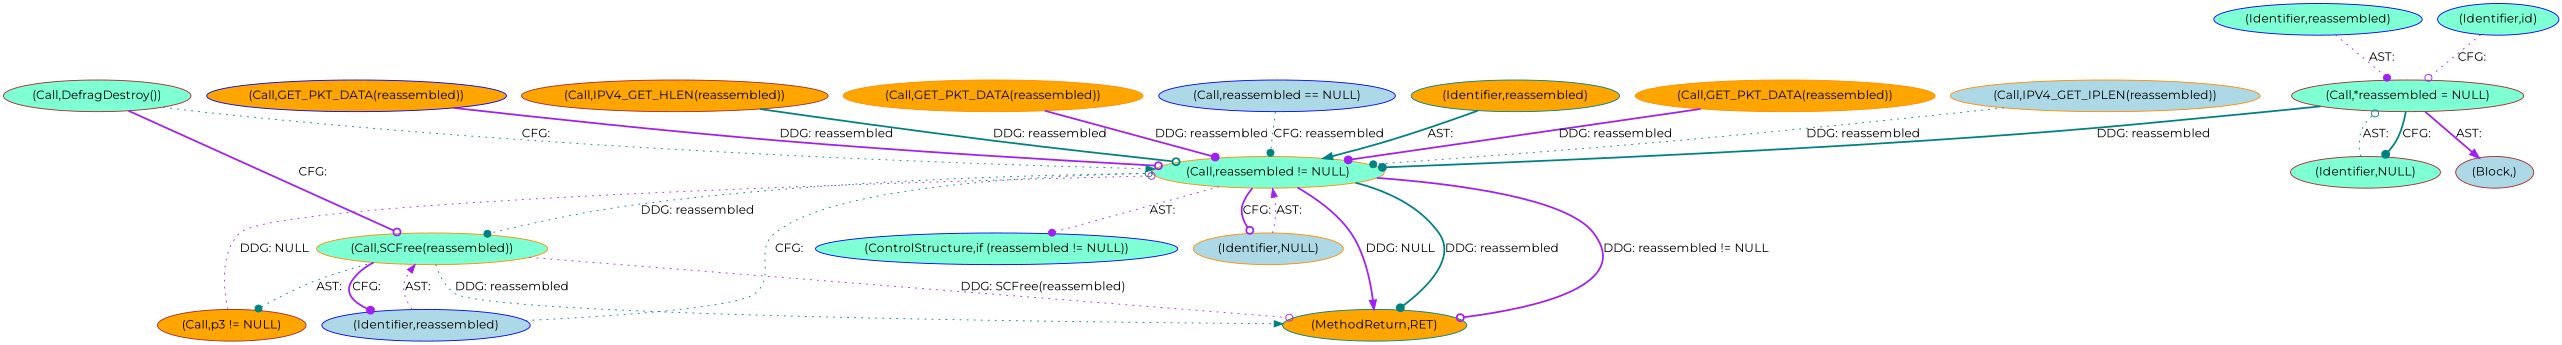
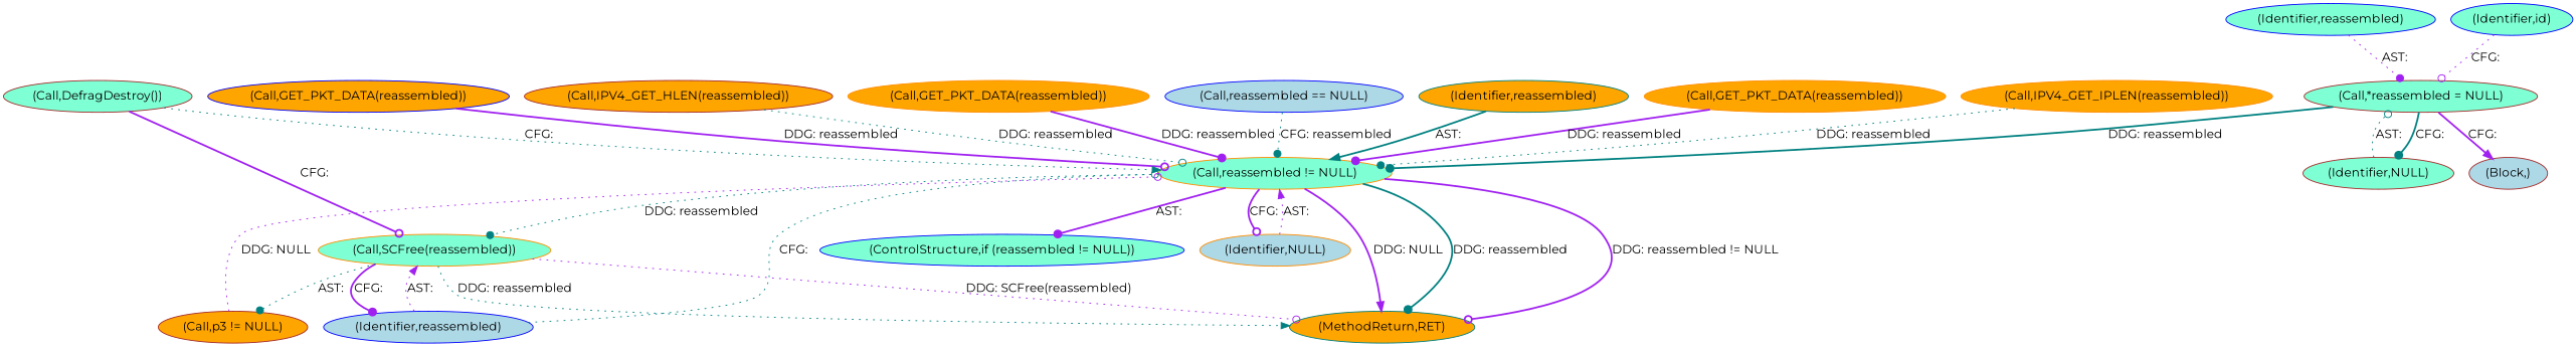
  digraph {
    fontname=Montserrat
    node [color=brown fillcolor=aquamarine fontname=Montserrat style=filled]
    edge [arrowhead=dot color=purple fontname=Montserrat style=dotted]
    n1 [label="(Call,*reassembled = NULL)"]
    n2 [color=darkorange label="(Call,reassembled != NULL)"]
    n3 [label="(Identifier,NULL)"]
    n4 [fillcolor=lightblue label="(Block,)"]
    n5 [color=darkorange label="(Call,SCFree(reassembled))"]
    n6 [color=teal fillcolor=orange label="(MethodReturn,RET)"]
    n7 [color=blue label="(ControlStructure,if (reassembled != NULL))"]
    n8 [color=darkorange fillcolor=lightblue label="(Identifier,NULL)"]
    n9 [color=blue fillcolor=lightblue label="(Identifier,reassembled)"]
    n10 [fillcolor=orange label="(Call,p3 != NULL)"]
    n11 [color=teal fillcolor=orange label="(Identifier,reassembled)"]
    n12 [color=darkorange fillcolor=orange label="(Call,GET_PKT_DATA(reassembled))"]
-   n13 [color=darkorange fillcolor=lightblue label="(Call,IPV4_GET_IPLEN(reassembled))"]
+   n13 [color=darkorange fillcolor=orange label="(Call,IPV4_GET_IPLEN(reassembled))"]
    n14 [color=blue fillcolor=orange label="(Call,GET_PKT_DATA(reassembled))"]
    n15 [label="(Call,DefragDestroy())"]
    n16 [color=blue label="(Identifier,reassembled)"]
    n17 [fillcolor=orange label="(Call,IPV4_GET_HLEN(reassembled))"]
    n18 [color=darkorange fillcolor=orange label="(Call,GET_PKT_DATA(reassembled))"]
    n19 [color=blue label="(Identifier,id)"]
    n20 [color=blue fillcolor=lightblue label="(Call,reassembled == NULL)"]
    n1 -> n2 [color=teal label="DDG: reassembled" style=bold]
    n1 -> n3 [color=teal label="CFG: " style=bold]
-   n1 -> n4 [arrowhead=normal label="AST: " style=bold]
+   n1 -> n4 [arrowhead=normal label="CFG: " style=bold]
    n2 -> n5 [color=teal label="DDG: reassembled"]
    n2 -> n6 [arrowhead=odot label="DDG: reassembled != NULL" style=bold]
    n2 -> n6 [arrowhead=normal label="DDG: NULL" style=bold]
    n2 -> n6 [color=teal label="DDG: reassembled" style=bold]
-   n2 -> n7 [label="AST: "]
+   n2 -> n7 [label="AST: " style=bold]
    n2 -> n8 [arrowhead=odot label="CFG: " style=bold]
    n3 -> n1 [arrowhead=odot color=teal label="AST: "]
    n5 -> n6 [arrowhead=normal color=teal label="DDG: reassembled"]
    n5 -> n6 [arrowhead=odot label="DDG: SCFree(reassembled)"]
    n5 -> n9 [label="CFG: " style=bold]
    n5 -> n10 [color=teal label="AST: "]
    n8 -> n2 [arrowhead=normal label="AST: "]
    n9 -> n2 [arrowhead=odot color=teal label="CFG: "]
    n9 -> n5 [arrowhead=normal label="AST: "]
    n10 -> n2 [arrowhead=odot label="DDG: NULL"]
    n11 -> n2 [arrowhead=normal color=teal label="AST: " style=bold]
    n12 -> n2 [label="DDG: reassembled" style=bold]
    n13 -> n2 [color=teal label="DDG: reassembled"]
    n14 -> n2 [arrowhead=odot label="DDG: reassembled" style=bold]
    n15 -> n2 [arrowhead=normal color=teal label="CFG: "]
    n15 -> n5 [arrowhead=odot label="CFG: " style=bold]
    n16 -> n1 [label="AST: "]
-   n17 -> n2 [arrowhead=odot color=teal label="DDG: reassembled" style=bold]
+   n17 -> n2 [arrowhead=odot color=teal label="DDG: reassembled"]
    n18 -> n2 [label="DDG: reassembled" style=bold]
    n19 -> n1 [arrowhead=odot label="CFG: "]
    n20 -> n2 [color=teal label="CFG: reassembled"]
  }
